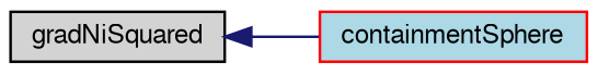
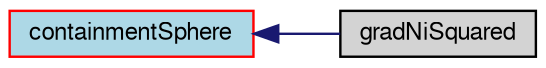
  digraph {
    rankdir=LR
    node [fontname=FreeSans fontsize=10 shape=record style=filled]
    n1 [color=black fillcolor=lightgrey fontcolor=black height=0.2 label=gradNiSquared width=0.4]
    n2 [color=red height=0.2 label=containmentSphere width=0.4 fillcolor=lightblue]
-   n1 -> n2 [color=midnightblue dir=back fontname=FreeSans fontsize=10 labelfontname=FreeSans labelfontsize=10 style=solid]
+   n2 -> n1 [color=midnightblue dir=back fontname=FreeSans fontsize=10 labelfontname=FreeSans labelfontsize=10 style=solid]
  }
